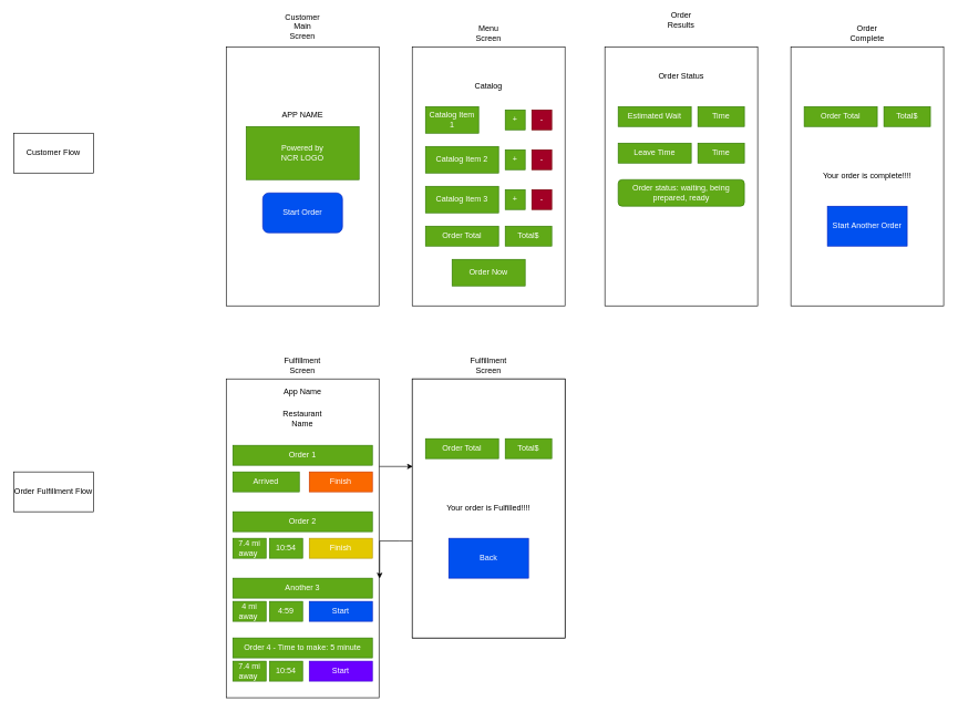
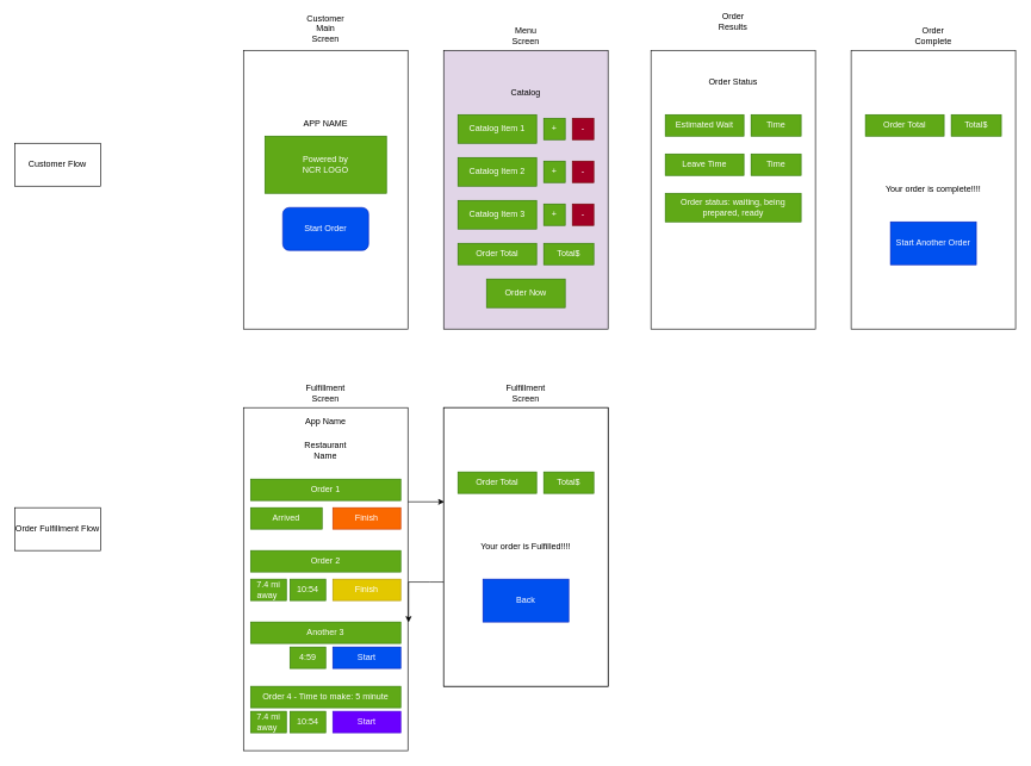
  <mxCell id="0" />
  <mxCell id="1" parent="0" />
  <mxCell id="2" value="APP NAME&lt;br&gt;&lt;br&gt;&lt;br&gt;&lt;br&gt;&lt;br&gt;&lt;br&gt;&lt;br&gt;&lt;br&gt;&lt;br&gt;&lt;br&gt;&lt;br&gt;&lt;br&gt;&lt;br&gt;&lt;br&gt;" style="rounded=0;whiteSpace=wrap;html=1;" vertex="1" parent="1"><mxGeometry x="340" y="70" width="230" height="390" as="geometry" /></mxCell>
  <mxCell id="3" value="Customer Main Screen" style="text;html=1;strokeColor=none;fillColor=none;align=center;verticalAlign=middle;whiteSpace=wrap;rounded=0;" vertex="1" parent="1"><mxGeometry x="435" y="30" width="40" height="20" as="geometry" /></mxCell>
  <mxCell id="4" value="Start Order" style="whiteSpace=wrap;html=1;fillColor=#0050ef;strokeColor=#001DBC;fontColor=#ffffff;rounded=1;" vertex="1" parent="1"><mxGeometry x="395" y="290" width="120" height="60" as="geometry" /></mxCell>
  <mxCell id="5" value="Powered by&lt;br&gt;NCR LOGO" style="rounded=0;whiteSpace=wrap;html=1;fillColor=#60a917;strokeColor=#2D7600;fontColor=#ffffff;" vertex="1" parent="1"><mxGeometry x="370" y="190" width="170" height="80" as="geometry" /></mxCell>
- <mxCell id="6" value="Catalog&lt;br&gt;&lt;br&gt;&lt;br&gt;&lt;br&gt;&lt;br&gt;&lt;br&gt;&lt;br&gt;&lt;br&gt;&lt;br&gt;&lt;br&gt;&lt;br&gt;&lt;br&gt;&lt;br&gt;&lt;br&gt;&lt;br&gt;&lt;br&gt;&lt;br&gt;&lt;br&gt;&lt;br&gt;&lt;br&gt;" style="rounded=0;whiteSpace=wrap;html=1;" vertex="1" parent="1"><mxGeometry x="620" y="70" width="230" height="390" as="geometry" /></mxCell>
+ <mxCell id="6" value="Catalog&lt;br&gt;&lt;br&gt;&lt;br&gt;&lt;br&gt;&lt;br&gt;&lt;br&gt;&lt;br&gt;&lt;br&gt;&lt;br&gt;&lt;br&gt;&lt;br&gt;&lt;br&gt;&lt;br&gt;&lt;br&gt;&lt;br&gt;&lt;br&gt;&lt;br&gt;&lt;br&gt;&lt;br&gt;&lt;br&gt;" style="rounded=0;whiteSpace=wrap;html=1;fillColor=#e1d5e7;" vertex="1" parent="1"><mxGeometry x="620" y="70" width="230" height="390" as="geometry" /></mxCell>
  <mxCell id="7" value="Menu Screen" style="text;html=1;strokeColor=none;fillColor=none;align=center;verticalAlign=middle;whiteSpace=wrap;rounded=0;" vertex="1" parent="1"><mxGeometry x="715" y="40" width="40" height="20" as="geometry" /></mxCell>
- <mxCell id="8" value="Catalog Item 1" style="rounded=0;whiteSpace=wrap;html=1;fillColor=#60a917;strokeColor=#2D7600;fontColor=#ffffff;" vertex="1" parent="1"><mxGeometry x="640" y="160" width="80" height="40" as="geometry" /></mxCell>
+ <mxCell id="8" value="Catalog Item 1" style="rounded=0;whiteSpace=wrap;html=1;fillColor=#60a917;strokeColor=#2D7600;fontColor=#ffffff;" vertex="1" parent="1"><mxGeometry x="640" y="160" width="110" height="40" as="geometry" /></mxCell>
  <mxCell id="9" value="Catalog Item 2" style="rounded=0;whiteSpace=wrap;html=1;fillColor=#60a917;strokeColor=#2D7600;fontColor=#ffffff;" vertex="1" parent="1"><mxGeometry x="640" y="220" width="110" height="40" as="geometry" /></mxCell>
  <mxCell id="10" value="Catalog Item 3" style="rounded=0;whiteSpace=wrap;html=1;fillColor=#60a917;strokeColor=#2D7600;fontColor=#ffffff;" vertex="1" parent="1"><mxGeometry x="640" y="280" width="110" height="40" as="geometry" /></mxCell>
  <mxCell id="11" value="+" style="rounded=0;whiteSpace=wrap;html=1;fillColor=#60a917;strokeColor=#2D7600;fontColor=#ffffff;" vertex="1" parent="1"><mxGeometry x="760" y="165" width="30" height="30" as="geometry" /></mxCell>
  <mxCell id="12" value="-" style="rounded=0;whiteSpace=wrap;html=1;fillColor=#a20025;strokeColor=#6F0000;fontColor=#ffffff;" vertex="1" parent="1"><mxGeometry x="800" y="165" width="30" height="30" as="geometry" /></mxCell>
  <mxCell id="13" value="+" style="rounded=0;whiteSpace=wrap;html=1;fillColor=#60a917;strokeColor=#2D7600;fontColor=#ffffff;" vertex="1" parent="1"><mxGeometry x="760" y="225" width="30" height="30" as="geometry" /></mxCell>
  <mxCell id="14" value="-" style="rounded=0;whiteSpace=wrap;html=1;fillColor=#a20025;strokeColor=#6F0000;fontColor=#ffffff;" vertex="1" parent="1"><mxGeometry x="800" y="225" width="30" height="30" as="geometry" /></mxCell>
  <mxCell id="15" value="+" style="rounded=0;whiteSpace=wrap;html=1;fillColor=#60a917;strokeColor=#2D7600;fontColor=#ffffff;" vertex="1" parent="1"><mxGeometry x="760" y="285" width="30" height="30" as="geometry" /></mxCell>
  <mxCell id="16" value="-" style="rounded=0;whiteSpace=wrap;html=1;fillColor=#a20025;strokeColor=#6F0000;fontColor=#ffffff;" vertex="1" parent="1"><mxGeometry x="800" y="285" width="30" height="30" as="geometry" /></mxCell>
  <mxCell id="17" value="Order Total" style="rounded=0;whiteSpace=wrap;html=1;fillColor=#60a917;strokeColor=#2D7600;fontColor=#ffffff;" vertex="1" parent="1"><mxGeometry x="640" y="340" width="110" height="30" as="geometry" /></mxCell>
  <mxCell id="18" value="Total$" style="rounded=0;whiteSpace=wrap;html=1;fillColor=#60a917;strokeColor=#2D7600;fontColor=#ffffff;" vertex="1" parent="1"><mxGeometry x="760" y="340" width="70" height="30" as="geometry" /></mxCell>
  <mxCell id="19" value="Order Now" style="rounded=0;whiteSpace=wrap;html=1;fillColor=#60a917;strokeColor=#2D7600;fontColor=#ffffff;" vertex="1" parent="1"><mxGeometry x="680" y="390" width="110" height="40" as="geometry" /></mxCell>
  <mxCell id="20" value="Order Status&lt;br&gt;&lt;br&gt;&lt;br&gt;&lt;br&gt;&lt;br&gt;&lt;br&gt;&lt;br&gt;&lt;br&gt;&lt;br&gt;&lt;br&gt;&lt;br&gt;&lt;br&gt;&lt;br&gt;&lt;br&gt;&lt;br&gt;&lt;br&gt;&lt;br&gt;&lt;br&gt;&lt;br&gt;&lt;br&gt;&lt;br&gt;&lt;br&gt;" style="rounded=0;whiteSpace=wrap;html=1;" vertex="1" parent="1"><mxGeometry x="910" y="70" width="230" height="390" as="geometry" /></mxCell>
  <mxCell id="21" value="Order Results" style="text;html=1;strokeColor=none;fillColor=none;align=center;verticalAlign=middle;whiteSpace=wrap;rounded=0;" vertex="1" parent="1"><mxGeometry x="1005" y="20" width="40" height="20" as="geometry" /></mxCell>
  <mxCell id="22" value="Estimated Wait" style="rounded=0;whiteSpace=wrap;html=1;fillColor=#60a917;strokeColor=#2D7600;fontColor=#ffffff;" vertex="1" parent="1"><mxGeometry x="930" y="160" width="110" height="30" as="geometry" /></mxCell>
  <mxCell id="23" value="Time" style="rounded=0;whiteSpace=wrap;html=1;fillColor=#60a917;strokeColor=#2D7600;fontColor=#ffffff;" vertex="1" parent="1"><mxGeometry x="1050" y="160" width="70" height="30" as="geometry" /></mxCell>
  <mxCell id="24" value="Leave Time" style="rounded=0;whiteSpace=wrap;html=1;fillColor=#60a917;strokeColor=#2D7600;fontColor=#ffffff;" vertex="1" parent="1"><mxGeometry x="930" y="215" width="110" height="30" as="geometry" /></mxCell>
  <mxCell id="25" value="Time" style="rounded=0;whiteSpace=wrap;html=1;fillColor=#60a917;strokeColor=#2D7600;fontColor=#ffffff;" vertex="1" parent="1"><mxGeometry x="1050" y="215" width="70" height="30" as="geometry" /></mxCell>
- <mxCell id="26" value="Order status: waiting, being prepared, ready" style="whiteSpace=wrap;html=1;fillColor=#60a917;strokeColor=#2D7600;fontColor=#ffffff;rounded=1;" vertex="1" parent="1"><mxGeometry x="930" y="270" width="190" height="40" as="geometry" /></mxCell>
+ <mxCell id="26" value="Order status: waiting, being prepared, ready" style="rounded=0;whiteSpace=wrap;html=1;fillColor=#60a917;strokeColor=#2D7600;fontColor=#ffffff;" vertex="1" parent="1"><mxGeometry x="930" y="270" width="190" height="40" as="geometry" /></mxCell>
  <mxCell id="27" value="Your order is complete!!!!" style="rounded=0;whiteSpace=wrap;html=1;" vertex="1" parent="1"><mxGeometry x="1190" y="70" width="230" height="390" as="geometry" /></mxCell>
  <mxCell id="28" value="Order Complete" style="text;html=1;strokeColor=none;fillColor=none;align=center;verticalAlign=middle;whiteSpace=wrap;rounded=0;" vertex="1" parent="1"><mxGeometry x="1285" y="40" width="40" height="20" as="geometry" /></mxCell>
  <mxCell id="29" value="Order Total" style="rounded=0;whiteSpace=wrap;html=1;fillColor=#60a917;strokeColor=#2D7600;fontColor=#ffffff;" vertex="1" parent="1"><mxGeometry x="1210" y="160" width="110" height="30" as="geometry" /></mxCell>
  <mxCell id="30" value="Total$" style="rounded=0;whiteSpace=wrap;html=1;fillColor=#60a917;strokeColor=#2D7600;fontColor=#ffffff;" vertex="1" parent="1"><mxGeometry x="1330" y="160" width="70" height="30" as="geometry" /></mxCell>
  <mxCell id="31" value="Start Another Order" style="rounded=0;whiteSpace=wrap;html=1;fillColor=#0050ef;strokeColor=#001DBC;fontColor=#ffffff;" vertex="1" parent="1"><mxGeometry x="1245" y="310" width="120" height="60" as="geometry" /></mxCell>
  <mxCell id="32" style="edgeStyle=orthogonalEdgeStyle;rounded=0;orthogonalLoop=1;jettySize=auto;html=1;entryX=0.004;entryY=0.338;entryDx=0;entryDy=0;entryPerimeter=0;" edge="1" parent="1" source="33" target="39"><mxGeometry relative="1" as="geometry"><Array as="points"><mxPoint x="621" y="702" /><mxPoint x="621" y="702" /></Array></mxGeometry></mxCell>
  <mxCell id="33" value="&lt;br&gt;&lt;br&gt;&lt;br&gt;&lt;br&gt;&lt;br&gt;" style="rounded=0;whiteSpace=wrap;html=1;" vertex="1" parent="1"><mxGeometry x="340" y="570" width="230" height="480" as="geometry" /></mxCell>
  <mxCell id="34" value="Fulfillment Screen" style="text;html=1;strokeColor=none;fillColor=none;align=center;verticalAlign=middle;whiteSpace=wrap;rounded=0;" vertex="1" parent="1"><mxGeometry x="435" y="540" width="40" height="20" as="geometry" /></mxCell>
  <mxCell id="35" value="Finish" style="rounded=0;whiteSpace=wrap;html=1;strokeColor=#B09500;fillColor=#e3c800;fontColor=#ffffff;" vertex="1" parent="1"><mxGeometry x="465" y="810" width="95" height="30" as="geometry" /></mxCell>
  <mxCell id="36" value="Customer Flow" style="rounded=0;whiteSpace=wrap;html=1;" vertex="1" parent="1"><mxGeometry x="20" y="200" width="120" height="60" as="geometry" /></mxCell>
  <mxCell id="37" value="Order Fulfillment Flow" style="rounded=0;whiteSpace=wrap;html=1;" vertex="1" parent="1"><mxGeometry x="20" y="710" width="120" height="60" as="geometry" /></mxCell>
  <mxCell id="38" style="edgeStyle=orthogonalEdgeStyle;rounded=0;orthogonalLoop=1;jettySize=auto;html=1;entryX=1.004;entryY=0.626;entryDx=0;entryDy=0;entryPerimeter=0;" edge="1" parent="1" source="39" target="33"><mxGeometry relative="1" as="geometry"><Array as="points"><mxPoint x="600" y="814" /><mxPoint x="600" y="814" /></Array></mxGeometry></mxCell>
  <mxCell id="39" value="Finished [Order Name]&lt;br&gt;&lt;br&gt;Order Total: $&lt;br&gt;&lt;br&gt;&lt;br&gt;&lt;br&gt;&lt;br&gt;&lt;br&gt;&lt;br&gt;&lt;br&gt;&lt;br&gt;&lt;br&gt;&lt;br&gt;&lt;br&gt;" style="rounded=0;whiteSpace=wrap;html=1;" vertex="1" parent="1"><mxGeometry x="620" y="570" width="230" height="390" as="geometry" /></mxCell>
  <mxCell id="40" value="Fulfillment Screen" style="text;html=1;strokeColor=none;fillColor=none;align=center;verticalAlign=middle;whiteSpace=wrap;rounded=0;" vertex="1" parent="1"><mxGeometry x="715" y="540" width="40" height="20" as="geometry" /></mxCell>
  <mxCell id="41" value="App Name" style="text;html=1;strokeColor=none;fillColor=none;align=center;verticalAlign=middle;whiteSpace=wrap;rounded=0;" vertex="1" parent="1"><mxGeometry x="385" y="580" width="140" height="20" as="geometry" /></mxCell>
  <mxCell id="42" value="Restaurant Name" style="text;html=1;strokeColor=none;fillColor=none;align=center;verticalAlign=middle;whiteSpace=wrap;rounded=0;" vertex="1" parent="1"><mxGeometry x="435" y="620" width="40" height="20" as="geometry" /></mxCell>
  <mxCell id="43" value="7.4 mi away&amp;nbsp;" style="rounded=0;whiteSpace=wrap;html=1;fillColor=#60a917;strokeColor=#2D7600;fontColor=#ffffff;" vertex="1" parent="1"><mxGeometry x="350" y="810" width="50" height="30" as="geometry" /></mxCell>
  <mxCell id="44" value="Your order is Fulfilled!!!!" style="rounded=0;whiteSpace=wrap;html=1;" vertex="1" parent="1"><mxGeometry x="620" y="570" width="230" height="390" as="geometry" /></mxCell>
  <mxCell id="45" value="Order Total" style="rounded=0;whiteSpace=wrap;html=1;fillColor=#60a917;strokeColor=#2D7600;fontColor=#ffffff;" vertex="1" parent="1"><mxGeometry x="640" y="660" width="110" height="30" as="geometry" /></mxCell>
  <mxCell id="46" value="Total$" style="rounded=0;whiteSpace=wrap;html=1;fillColor=#60a917;strokeColor=#2D7600;fontColor=#ffffff;" vertex="1" parent="1"><mxGeometry x="760" y="660" width="70" height="30" as="geometry" /></mxCell>
  <mxCell id="47" value="Back" style="rounded=0;whiteSpace=wrap;html=1;fillColor=#0050ef;strokeColor=#001DBC;fontColor=#ffffff;" vertex="1" parent="1"><mxGeometry x="675" y="810" width="120" height="60" as="geometry" /></mxCell>
  <mxCell id="48" value="Order 2" style="rounded=0;whiteSpace=wrap;html=1;fillColor=#60a917;strokeColor=#2D7600;fontColor=#ffffff;" vertex="1" parent="1"><mxGeometry x="350" y="770" width="210" height="30" as="geometry" /></mxCell>
  <mxCell id="49" value="Start" style="rounded=0;whiteSpace=wrap;html=1;strokeColor=#001DBC;fillColor=#0050ef;fontColor=#ffffff;" vertex="1" parent="1"><mxGeometry x="465" y="905" width="95" height="30" as="geometry" /></mxCell>
  <mxCell id="50" value="Another 3" style="rounded=0;whiteSpace=wrap;html=1;fillColor=#60a917;strokeColor=#2D7600;fontColor=#ffffff;" vertex="1" parent="1"><mxGeometry x="350" y="870" width="210" height="30" as="geometry" /></mxCell>
  <mxCell id="51" value="10:54" style="rounded=0;whiteSpace=wrap;html=1;fillColor=#60a917;strokeColor=#2D7600;fontColor=#ffffff;" vertex="1" parent="1"><mxGeometry x="405" y="810" width="50" height="30" as="geometry" /></mxCell>
  <mxCell id="52" value="Finish" style="rounded=0;whiteSpace=wrap;html=1;strokeColor=#C73500;fillColor=#fa6800;fontColor=#ffffff;" vertex="1" parent="1"><mxGeometry x="465" y="710" width="95" height="30" as="geometry" /></mxCell>
  <mxCell id="53" value="Arrived" style="rounded=0;whiteSpace=wrap;html=1;fillColor=#60a917;strokeColor=#2D7600;fontColor=#ffffff;" vertex="1" parent="1"><mxGeometry x="350" y="710" width="100" height="30" as="geometry" /></mxCell>
  <mxCell id="54" value="Order 1" style="rounded=0;whiteSpace=wrap;html=1;fillColor=#60a917;strokeColor=#2D7600;fontColor=#ffffff;" vertex="1" parent="1"><mxGeometry x="350" y="670" width="210" height="30" as="geometry" /></mxCell>
- <mxCell id="55" value="4 mi away&amp;nbsp;" style="rounded=0;whiteSpace=wrap;html=1;fillColor=#60a917;strokeColor=#2D7600;fontColor=#ffffff;" vertex="1" parent="1"><mxGeometry x="350" y="905" width="50" height="30" as="geometry" /></mxCell>
  <mxCell id="56" value="4:59" style="rounded=0;whiteSpace=wrap;html=1;fillColor=#60a917;strokeColor=#2D7600;fontColor=#ffffff;" vertex="1" parent="1"><mxGeometry x="405" y="905" width="50" height="30" as="geometry" /></mxCell>
  <mxCell id="57" value="Start" style="rounded=0;whiteSpace=wrap;html=1;strokeColor=#3700CC;fillColor=#6a00ff;fontColor=#ffffff;" vertex="1" parent="1"><mxGeometry x="465" y="995" width="95" height="30" as="geometry" /></mxCell>
  <mxCell id="58" value="Order 4 - Time to make: 5 minute" style="rounded=0;whiteSpace=wrap;html=1;fillColor=#60a917;strokeColor=#2D7600;fontColor=#ffffff;" vertex="1" parent="1"><mxGeometry x="350" y="960" width="210" height="30" as="geometry" /></mxCell>
  <mxCell id="59" value="7.4 mi away&amp;nbsp;" style="rounded=0;whiteSpace=wrap;html=1;fillColor=#60a917;strokeColor=#2D7600;fontColor=#ffffff;" vertex="1" parent="1"><mxGeometry x="350" y="995" width="50" height="30" as="geometry" /></mxCell>
  <mxCell id="60" value="10:54" style="rounded=0;whiteSpace=wrap;html=1;fillColor=#60a917;strokeColor=#2D7600;fontColor=#ffffff;" vertex="1" parent="1"><mxGeometry x="405" y="995" width="50" height="30" as="geometry" /></mxCell>
